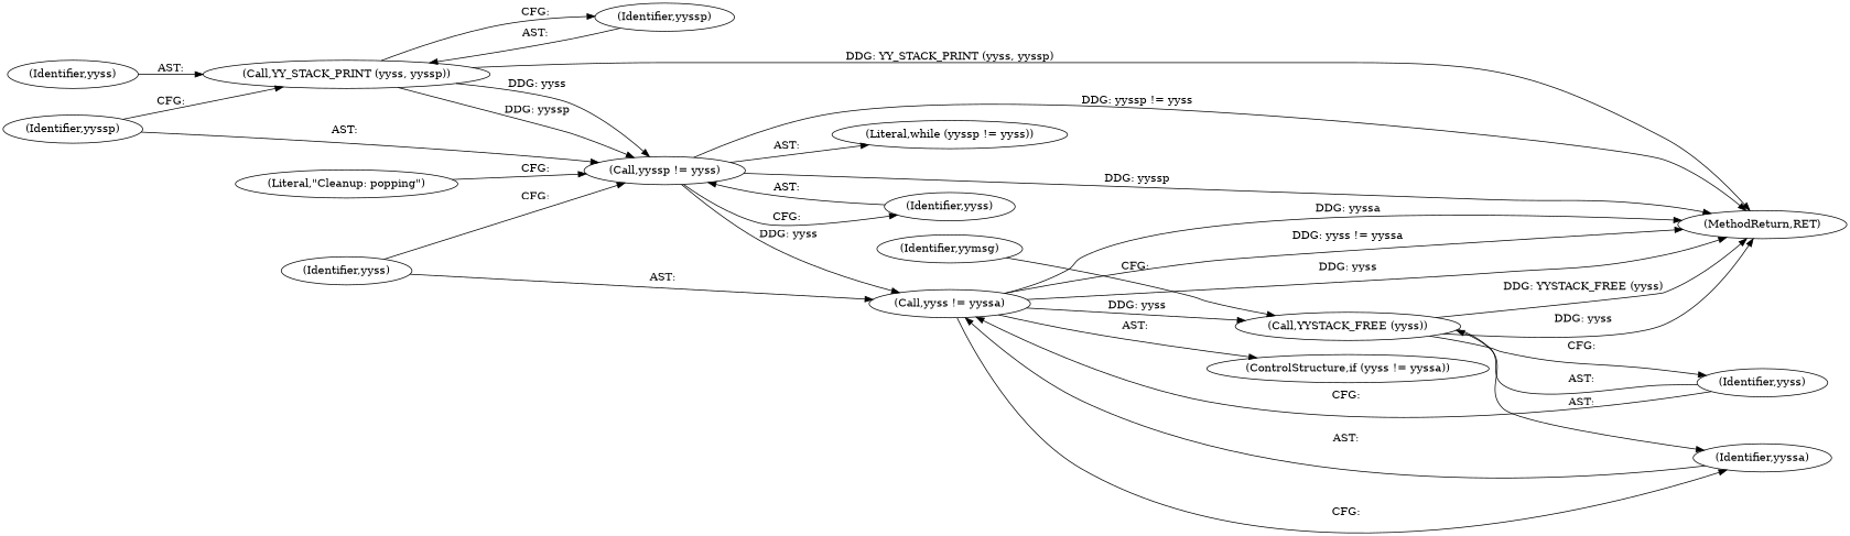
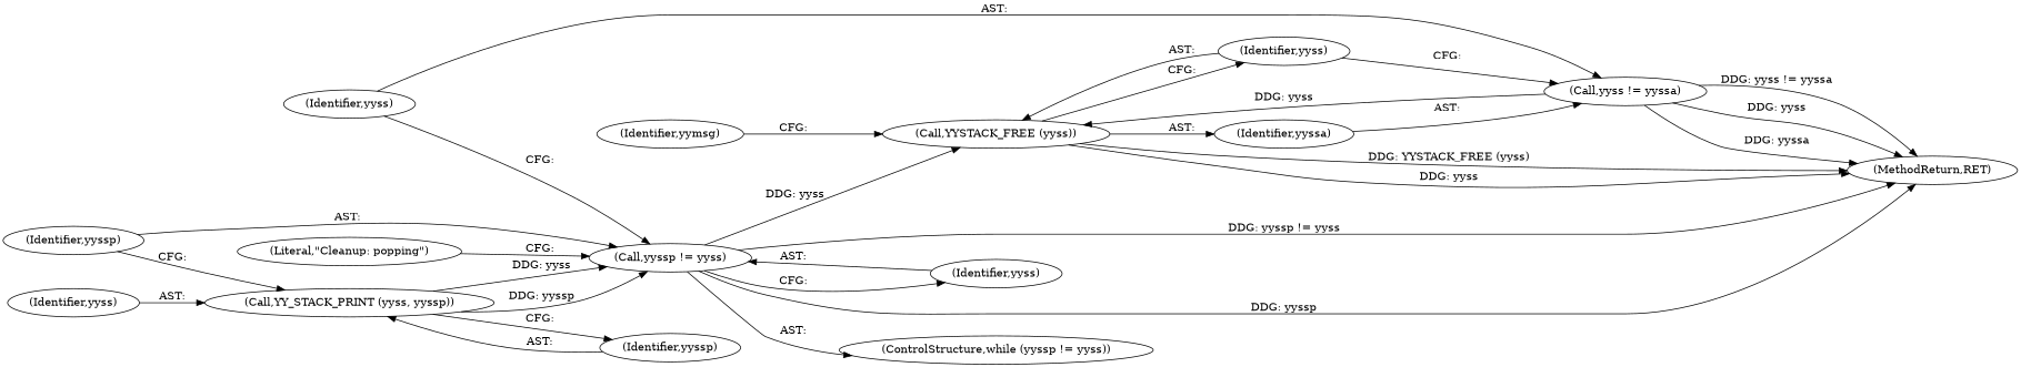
  digraph {
    rankdir=LR
    n1 [label="(Call,yyssp != yyss)"]
    n2 [label="(Call,yyss != yyssa)"]
    n3 [label="(MethodReturn,RET)"]
-   n4 [label="(Literal,while (yyssp != yyss))"]
+   n4 [label="(ControlStructure,while (yyssp != yyss))"]
    n5 [label="(Identifier,yyss)"]
    n6 [label="(Call,YYSTACK_FREE (yyss))"]
    n7 [label="(Identifier,yyssa)"]
-   n8 [label="(ControlStructure,if (yyss != yyssa))"]
    n9 [label="(Call,YY_STACK_PRINT (yyss, yyssp))"]
    n10 [label="(Identifier,yyssp)"]
    n11 [label="(Identifier,yyss)"]
    n12 [label="(Identifier,yymsg)"]
    n13 [label="(Literal,\"Cleanup: popping\")"]
    n14 [label="(Identifier,yyss)"]
    n15 [label="(Identifier,yyss)"]
    n16 [label="(Identifier,yyssp)"]
-   n1 -> n2 [label="DDG: yyss"]
+   n1 -> n6 [label="DDG: yyss"]
    n1 -> n3 [label="DDG: yyssp != yyss"]
    n1 -> n3 [label="DDG: yyssp"]
    n1 -> n4 [label="AST: "]
    n1 -> n5 [label="CFG: "]
    n2 -> n3 [label="DDG: yyss"]
    n2 -> n3 [label="DDG: yyssa"]
    n2 -> n3 [label="DDG: yyss != yyssa"]
    n2 -> n6 [label="DDG: yyss"]
-   n2 -> n7 [label="CFG: "]
-   n2 -> n8 [label="AST: "]
    n5 -> n1 [label="AST: "]
    n6 -> n3 [label="DDG: YYSTACK_FREE (yyss)"]
    n6 -> n3 [label="DDG: yyss"]
    n6 -> n7 [label="AST: "]
    n6 -> n11 [label="CFG: "]
    n7 -> n2 [label="AST: "]
    n9 -> n1 [label="DDG: yyssp"]
    n9 -> n1 [label="DDG: yyss"]
-   n9 -> n3 [label="DDG: YY_STACK_PRINT (yyss, yyssp)"]
    n9 -> n10 [label="CFG: "]
    n10 -> n9 [label="AST: "]
    n11 -> n2 [label="CFG: "]
    n11 -> n6 [label="AST: "]
    n12 -> n6 [label="CFG: "]
    n13 -> n1 [label="CFG: "]
    n14 -> n9 [label="AST: "]
    n15 -> n1 [label="CFG: "]
    n15 -> n2 [label="AST: "]
    n16 -> n1 [label="AST: "]
    n16 -> n9 [label="CFG: "]
  }
